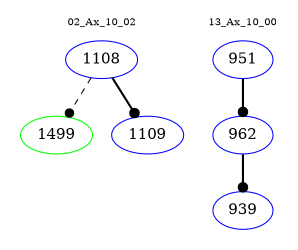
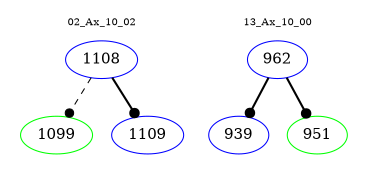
  digraph {
    node [color=blue]
    edge [arrowhead=dot color=black style=bold]
    n1 [label=1108]
-   n2 [color=green label=1499]
+   n2 [color=green label=1099]
    n3 [label=1109]
    n4 [label=962]
    n5 [label=939]
-   n6 [label=951]
+   n6 [color=green label=951]
    subgraph cluster_1 {
      color=white
      fontsize=10
      label="02_Ax_10_02"
      n1
      n2
      n3
    }
    subgraph cluster_2 {
      color=white
      fontsize=10
      label="13_Ax_10_00"
      n4
      n5
      n6
    }
    n1 -> n2 [style=dashed]
    n1 -> n3
    n4 -> n5
-   n6 -> n4
+   n4 -> n6
  }
